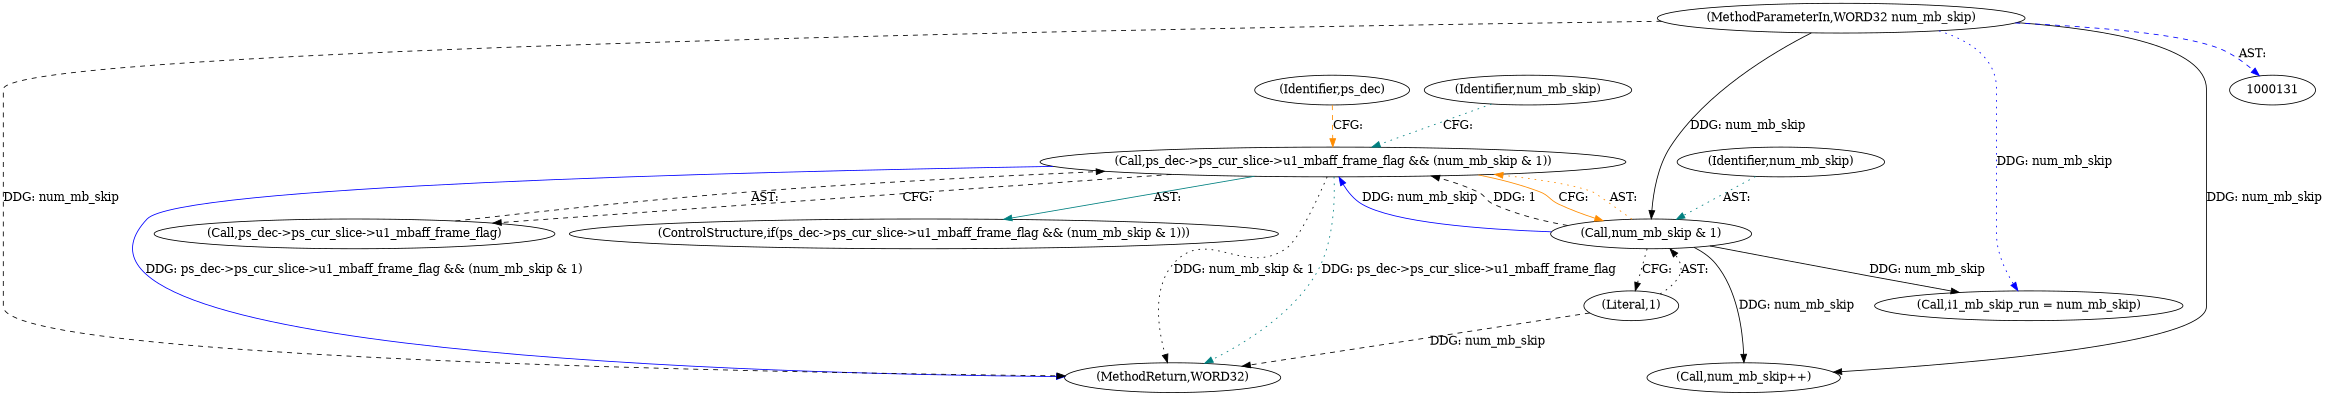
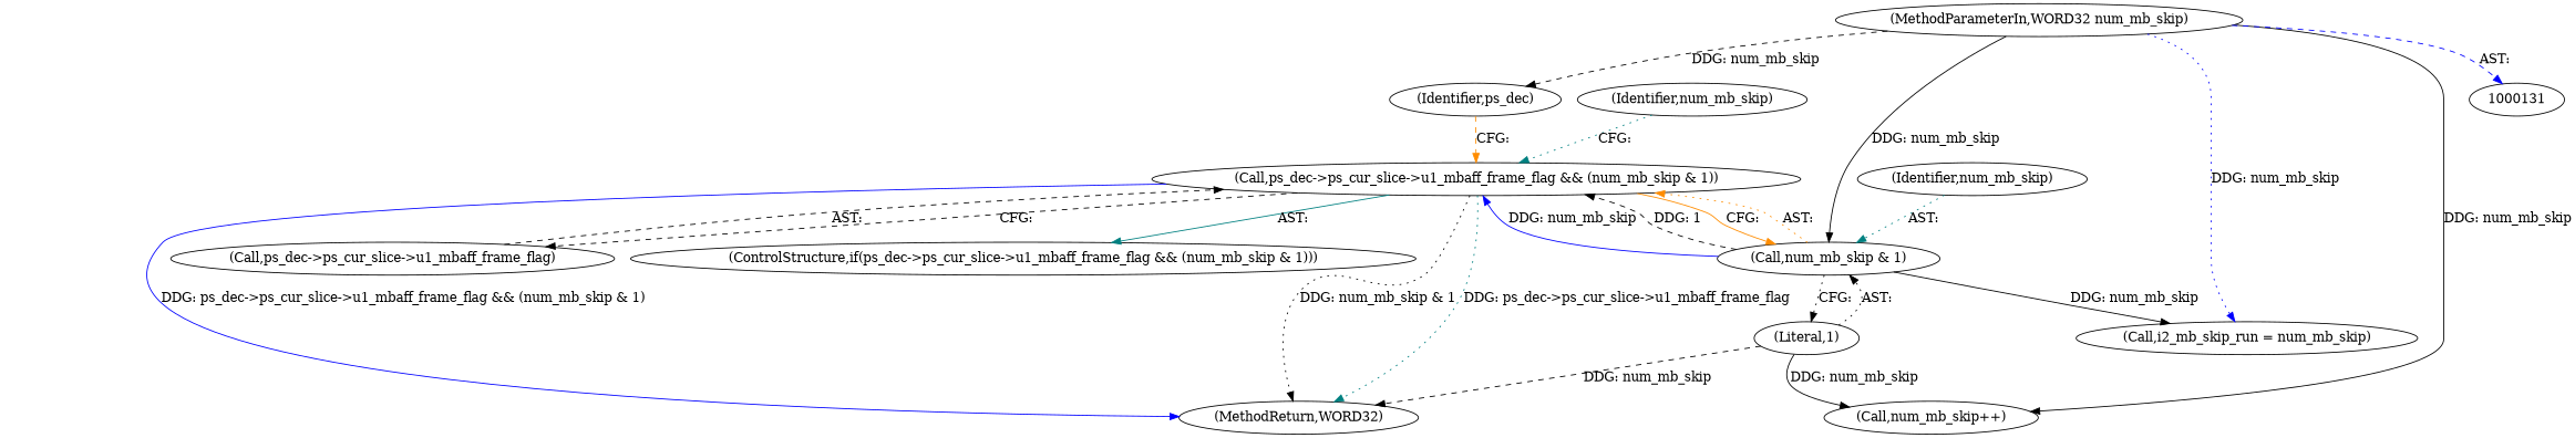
  digraph {
    edge [color=black style=solid]
    n1 [label="(Call,ps_dec->ps_cur_slice->u1_mbaff_frame_flag && (num_mb_skip & 1))"]
    n2 [label="(Call,num_mb_skip & 1)"]
    n3 [label="(Call,ps_dec->ps_cur_slice->u1_mbaff_frame_flag)"]
    n4 [label="(ControlStructure,if(ps_dec->ps_cur_slice->u1_mbaff_frame_flag && (num_mb_skip & 1)))"]
    n5 [label="(MethodReturn,WORD32)"]
    n6 [label="(Literal,1)"]
-   n7 [label="(Call,i1_mb_skip_run = num_mb_skip)"]
+   n7 [label="(Call,i2_mb_skip_run = num_mb_skip)"]
    n8 [label="(Call,num_mb_skip++)"]
    n9 [label="(MethodParameterIn,WORD32 num_mb_skip)"]
    1000131
    n11 [label="(Identifier,num_mb_skip)"]
    n12 [label="(Identifier,ps_dec)"]
    n13 [label="(Identifier,num_mb_skip)"]
    n1 -> n2 [color=darkorange label="CFG: "]
    n1 -> n3 [label="CFG: " style=dashed]
    n1 -> n4 [color=teal label="AST: "]
    n1 -> n5 [label="DDG: num_mb_skip & 1" style=dotted]
    n1 -> n5 [color=blue label="DDG: ps_dec->ps_cur_slice->u1_mbaff_frame_flag && (num_mb_skip & 1)"]
    n1 -> n5 [color=teal label="DDG: ps_dec->ps_cur_slice->u1_mbaff_frame_flag" style=dotted]
    n2 -> n1 [color=darkorange label="AST: " style=dotted]
    n2 -> n1 [color=blue label="DDG: num_mb_skip"]
    n2 -> n1 [label="DDG: 1" style=dashed]
    n2 -> n6 [label="CFG: " style=dotted]
    n2 -> n7 [label="DDG: num_mb_skip"]
-   n2 -> n8 [label="DDG: num_mb_skip"]
+   n6 -> n8 [label="DDG: num_mb_skip"]
    n3 -> n1 [label="AST: " style=dashed]
    n6 -> n2 [label="AST: " style=dotted]
    n6 -> n5 [label="DDG: num_mb_skip" style=dashed]
    n9 -> n2 [label="DDG: num_mb_skip"]
-   n9 -> n5 [label="DDG: num_mb_skip" style=dashed]
+   n9 -> n12 [label="DDG: num_mb_skip" style=dashed]
    n9 -> n7 [color=blue label="DDG: num_mb_skip" style=dotted]
    n9 -> n8 [label="DDG: num_mb_skip"]
    n9 -> 1000131 [color=blue label="AST: " style=dashed]
    n11 -> n2 [color=teal label="AST: " style=dotted]
    n12 -> n1 [color=darkorange label="CFG: " style=dashed]
    n13 -> n1 [color=teal label="CFG: " style=dotted]
  }
